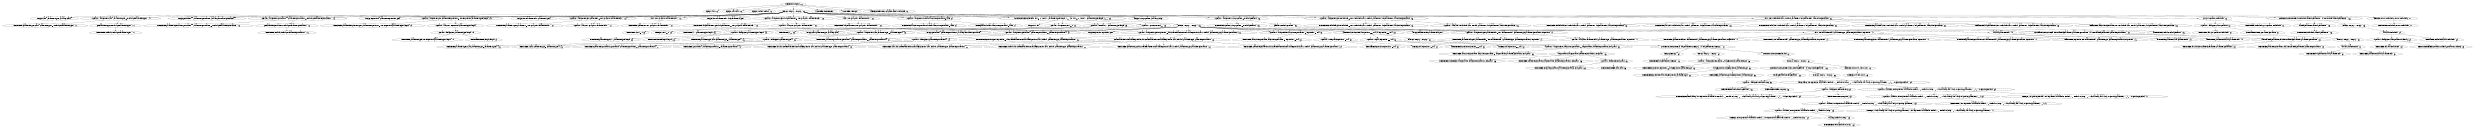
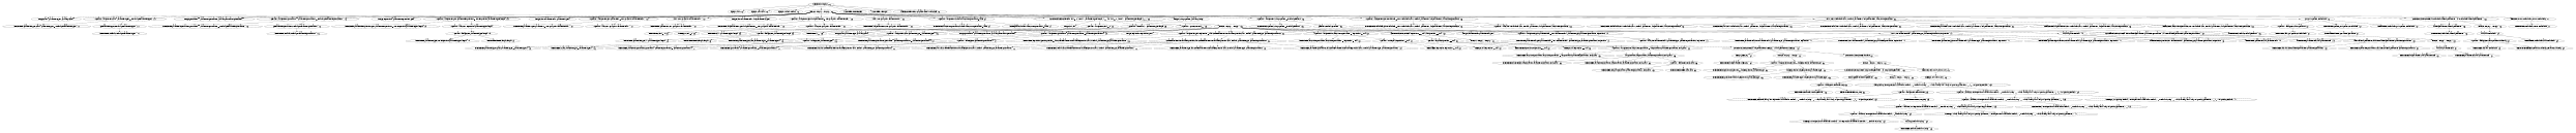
  digraph {
    fontname="DejaVu Serif"
    node [fontname="DejaVu Serif"]
    edge [fontname="DejaVu Serif"]
    n1 [label=<(METHOD,introspect)<SUB>116</SUB>>]
    n2 [label=<(PARAM,this)<SUB>116</SUB>>]
    n3 [label=<(PARAM,Class clazz)<SUB>116</SUB>>]
    n4 [label=<(PARAM,Method method)<SUB>116</SUB>>]
    n5 [label=<(BLOCK,&lt;empty&gt;,&lt;empty&gt;)<SUB>116</SUB>>]
    n6 [label=<(MODIFIER,PROTECTED)>]
    n7 [label=<(MODIFIER,VIRTUAL)>]
    n8 [label=<(METHOD_RETURN,org.apache.camel.MethodInfo)<SUB>116</SUB>>]
    n9 [label=<(LOCAL,Class[] parameterTypes: java.lang.Class[])>]
    n10 [label=<(&lt;operator&gt;.assignment,Class[] parameterTypes = method.getParameterTypes())<SUB>117</SUB>>]
    n11 [label=<(LOCAL,Annotation[][] parametersAnnotations: java.lang.annotation.Annotation[][])>]
    n12 [label=<(&lt;operator&gt;.assignment,Annotation[][] parametersAnnotations = method.getParameterAnnotations())<SUB>118</SUB>>]
    n13 [label=<(LOCAL,Expression[] parameterExpressions: ANY)>]
    n14 [label=<(&lt;operator&gt;.assignment,ANY parameterExpressions = new Expression[parameterTypes.length])<SUB>119</SUB>>]
    n15 [label=<(LOCAL,List&lt;ParameterInfo&gt; parameters: ANY)>]
    n16 [label=<(&lt;operator&gt;.assignment,ANY parameters = new ArrayList&lt;ParameterInfo&gt;())<SUB>121</SUB>>]
    n17 [label=<(&lt;init&gt;,new ArrayList&lt;ParameterInfo&gt;())<SUB>121</SUB>>]
    n18 [label=<(LOCAL,List&lt;ParameterInfo&gt; bodyParameters: ANY)>]
    n19 [label=<(&lt;operator&gt;.assignment,ANY bodyParameters = new ArrayList&lt;ParameterInfo&gt;())<SUB>122</SUB>>]
    n20 [label=<(&lt;init&gt;,new ArrayList&lt;ParameterInfo&gt;())<SUB>122</SUB>>]
    n21 [label=<(&lt;operator&gt;.assignment,boolean hasCustomAnnotation = false)<SUB>124</SUB>>]
    n22 [label=<(CONTROL_STRUCTURE,for (int i = 0; Some(i &lt; parameterTypes.length); i++),for (int i = 0; Some(i &lt; parameterTypes.length); i++))<SUB>125</SUB>>]
    n23 [label=<(LOCAL,String opName: java.lang.String)>]
    n24 [label=<(&lt;operator&gt;.assignment,String opName = method.getName())<SUB>156</SUB>>]
    n25 [label=<(&lt;operator&gt;.assignment,ANY methodInfo = new MethodInfo(clazz, method, parameters, bodyParameters, hasCustomAnnotation))<SUB>166</SUB>>]
    n26 [label=<(&lt;init&gt;,new MethodInfo(clazz, method, parameters, bodyParameters, hasCustomAnnotation))<SUB>166</SUB>>]
    n27 [label=<(put,put(opName, methodInfo))<SUB>167</SUB>>]
    n28 [label=<(CONTROL_STRUCTURE,if (methodInfo.hasBodyParameter()),if (methodInfo.hasBodyParameter()))<SUB>168</SUB>>]
    n29 [label=<(RETURN,return methodInfo;,return methodInfo;)<SUB>171</SUB>>]
    n30 [label=<(IDENTIFIER,parameterTypes,Class[] parameterTypes = method.getParameterTypes())<SUB>117</SUB>>]
    n31 [label=<(getParameterTypes,method.getParameterTypes())<SUB>117</SUB>>]
    n32 [label=<(IDENTIFIER,parametersAnnotations,Annotation[][] parametersAnnotations = method.getParameterAnnotations())<SUB>118</SUB>>]
    n33 [label=<(getParameterAnnotations,method.getParameterAnnotations())<SUB>118</SUB>>]
    n34 [label=<(IDENTIFIER,parameterExpressions,ANY parameterExpressions = new Expression[parameterTypes.length])<SUB>119</SUB>>]
    n35 [label=<(&lt;operator&gt;.alloc,new Expression[parameterTypes.length])>]
    n36 [label=<(IDENTIFIER,parameters,ANY parameters = new ArrayList&lt;ParameterInfo&gt;())<SUB>121</SUB>>]
    n37 [label=<(&lt;operator&gt;.alloc,new ArrayList&lt;ParameterInfo&gt;())<SUB>121</SUB>>]
    n38 [label=<(IDENTIFIER,parameters,new ArrayList&lt;ParameterInfo&gt;())<SUB>121</SUB>>]
    n39 [label=<(IDENTIFIER,bodyParameters,ANY bodyParameters = new ArrayList&lt;ParameterInfo&gt;())<SUB>122</SUB>>]
    n40 [label=<(&lt;operator&gt;.alloc,new ArrayList&lt;ParameterInfo&gt;())<SUB>122</SUB>>]
    n41 [label=<(IDENTIFIER,bodyParameters,new ArrayList&lt;ParameterInfo&gt;())<SUB>122</SUB>>]
    n42 [label=<(IDENTIFIER,hasCustomAnnotation,boolean hasCustomAnnotation = false)<SUB>124</SUB>>]
    n43 [label=<(LITERAL,false,boolean hasCustomAnnotation = false)<SUB>124</SUB>>]
    n44 [label=<(LOCAL,int i: int)>]
    n45 [label=<(&lt;operator&gt;.assignment,int i = 0)<SUB>125</SUB>>]
    n46 [label=<(&lt;operator&gt;.lessThan,i &lt; parameterTypes.length)<SUB>125</SUB>>]
    n47 [label=<(&lt;operator&gt;.postIncrement,i++)<SUB>125</SUB>>]
    n48 [label=<(BLOCK,&lt;empty&gt;,&lt;empty&gt;)<SUB>125</SUB>>]
    n49 [label=<(IDENTIFIER,opName,String opName = method.getName())<SUB>156</SUB>>]
    n50 [label=<(getName,method.getName())<SUB>156</SUB>>]
    n51 [label=<(IDENTIFIER,methodInfo,ANY methodInfo = new MethodInfo(clazz, method, parameters, bodyParameters, hasCustomAnnotation))<SUB>166</SUB>>]
    n52 [label=<(&lt;operator&gt;.alloc,new MethodInfo(clazz, method, parameters, bodyParameters, hasCustomAnnotation))<SUB>166</SUB>>]
    n53 [label=<(IDENTIFIER,methodInfo,new MethodInfo(clazz, method, parameters, bodyParameters, hasCustomAnnotation))<SUB>166</SUB>>]
    n54 [label=<(IDENTIFIER,clazz,new MethodInfo(clazz, method, parameters, bodyParameters, hasCustomAnnotation))<SUB>166</SUB>>]
    n55 [label=<(IDENTIFIER,method,new MethodInfo(clazz, method, parameters, bodyParameters, hasCustomAnnotation))<SUB>166</SUB>>]
    n56 [label=<(IDENTIFIER,parameters,new MethodInfo(clazz, method, parameters, bodyParameters, hasCustomAnnotation))<SUB>166</SUB>>]
    n57 [label=<(IDENTIFIER,bodyParameters,new MethodInfo(clazz, method, parameters, bodyParameters, hasCustomAnnotation))<SUB>166</SUB>>]
    n58 [label=<(IDENTIFIER,hasCustomAnnotation,new MethodInfo(clazz, method, parameters, bodyParameters, hasCustomAnnotation))<SUB>166</SUB>>]
    n59 [label=<(&lt;operator&gt;.fieldAccess,this.operations)<SUB>167</SUB>>]
+   n60 [label=<(IDENTIFIER,opName,put(opName, methodInfo))<SUB>167</SUB>>]
    n61 [label=<(IDENTIFIER,methodInfo,put(opName, methodInfo))<SUB>167</SUB>>]
    n62 [label=<(hasBodyParameter,hasBodyParameter())<SUB>168</SUB>>]
    n63 [label=<(BLOCK,&lt;empty&gt;,&lt;empty&gt;)<SUB>168</SUB>>]
    n64 [label=<(IDENTIFIER,methodInfo,return methodInfo;)<SUB>171</SUB>>]
    n65 [label=<(IDENTIFIER,method,method.getParameterTypes())<SUB>117</SUB>>]
    n66 [label=<(IDENTIFIER,method,method.getParameterAnnotations())<SUB>118</SUB>>]
    n67 [label=<(&lt;operator&gt;.fieldAccess,parameterTypes.length)<SUB>119</SUB>>]
    n68 [label=<(IDENTIFIER,parameterTypes,new Expression[parameterTypes.length])<SUB>119</SUB>>]
    n69 [label=<(FIELD_IDENTIFIER,length,length)<SUB>119</SUB>>]
    n70 [label=<(IDENTIFIER,i,int i = 0)<SUB>125</SUB>>]
    n71 [label=<(LITERAL,0,int i = 0)<SUB>125</SUB>>]
    n72 [label=<(IDENTIFIER,i,i &lt; parameterTypes.length)<SUB>125</SUB>>]
    n73 [label=<(&lt;operator&gt;.fieldAccess,parameterTypes.length)<SUB>125</SUB>>]
    n74 [label=<(IDENTIFIER,i,i++)<SUB>125</SUB>>]
    n75 [label=<(LOCAL,Class parameterType: java.lang.Class)>]
    n76 [label=<(&lt;operator&gt;.assignment,Class parameterType = parameterTypes[i])<SUB>126</SUB>>]
    n77 [label=<(LOCAL,Annotation[] parameterAnnotations: java.lang.annotation.Annotation[])>]
    n78 [label=<(&lt;operator&gt;.assignment,Annotation[] parameterAnnotations = parametersAnnotations[i])<SUB>127</SUB>>]
    n79 [label=<(LOCAL,Expression expression: ANY)>]
    n80 [label=<(&lt;operator&gt;.assignment,ANY expression = this.createParameterUnmarshalExpression(clazz, method, parameterType, parameterAnnotations))<SUB>128</SUB>>]
    n81 [label=<(&lt;operators&gt;.assignmentOr,hasCustomAnnotation |= expression != null)<SUB>130</SUB>>]
    n82 [label=<(CONTROL_STRUCTURE,if (expression == null),if (expression == null))<SUB>132</SUB>>]
    n83 [label=<(LOCAL,ParameterInfo parameterInfo: ANY)>]
    n84 [label=<(&lt;operator&gt;.assignment,ANY parameterInfo = new ParameterInfo(i, parameterType, parameterAnnotations, expression))<SUB>147</SUB>>]
    n85 [label=<(&lt;init&gt;,new ParameterInfo(i, parameterType, parameterAnnotations, expression))<SUB>147</SUB>>]
    n86 [label=<(add,add(parameterInfo))<SUB>149</SUB>>]
    n87 [label=<(CONTROL_STRUCTURE,if (isPossibleBodyParameter(parameterAnnotations)),if (isPossibleBodyParameter(parameterAnnotations)))<SUB>150</SUB>>]
    n88 [label=<(IDENTIFIER,parameterTypes,i &lt; parameterTypes.length)<SUB>125</SUB>>]
    n89 [label=<(FIELD_IDENTIFIER,length,length)<SUB>125</SUB>>]
    n90 [label=<(IDENTIFIER,parameterType,Class parameterType = parameterTypes[i])<SUB>126</SUB>>]
    n91 [label=<(&lt;operator&gt;.indexAccess,parameterTypes[i])<SUB>126</SUB>>]
    n92 [label=<(IDENTIFIER,parameterAnnotations,Annotation[] parameterAnnotations = parametersAnnotations[i])<SUB>127</SUB>>]
    n93 [label=<(&lt;operator&gt;.indexAccess,parametersAnnotations[i])<SUB>127</SUB>>]
    n94 [label=<(IDENTIFIER,expression,ANY expression = this.createParameterUnmarshalExpression(clazz, method, parameterType, parameterAnnotations))<SUB>128</SUB>>]
    n95 [label=<(createParameterUnmarshalExpression,this.createParameterUnmarshalExpression(clazz, method, parameterType, parameterAnnotations))<SUB>128</SUB>>]
    n96 [label=<(IDENTIFIER,hasCustomAnnotation,hasCustomAnnotation |= expression != null)<SUB>130</SUB>>]
    n97 [label=<(&lt;operator&gt;.notEquals,expression != null)<SUB>130</SUB>>]
    n98 [label=<(&lt;operator&gt;.equals,expression == null)<SUB>132</SUB>>]
    n99 [label=<(BLOCK,&lt;empty&gt;,&lt;empty&gt;)<SUB>132</SUB>>]
    n100 [label=<(IDENTIFIER,parameterInfo,ANY parameterInfo = new ParameterInfo(i, parameterType, parameterAnnotations, expression))<SUB>147</SUB>>]
    n101 [label=<(&lt;operator&gt;.alloc,new ParameterInfo(i, parameterType, parameterAnnotations, expression))<SUB>147</SUB>>]
    n102 [label=<(IDENTIFIER,parameterInfo,new ParameterInfo(i, parameterType, parameterAnnotations, expression))<SUB>147</SUB>>]
    n103 [label=<(IDENTIFIER,i,new ParameterInfo(i, parameterType, parameterAnnotations, expression))<SUB>147</SUB>>]
    n104 [label=<(IDENTIFIER,parameterType,new ParameterInfo(i, parameterType, parameterAnnotations, expression))<SUB>147</SUB>>]
    n105 [label=<(IDENTIFIER,parameterAnnotations,new ParameterInfo(i, parameterType, parameterAnnotations, expression))<SUB>147</SUB>>]
    n106 [label=<(IDENTIFIER,expression,new ParameterInfo(i, parameterType, parameterAnnotations, expression))<SUB>148</SUB>>]
    n107 [label=<(IDENTIFIER,parameters,add(parameterInfo))<SUB>149</SUB>>]
    n108 [label=<(IDENTIFIER,parameterInfo,add(parameterInfo))<SUB>149</SUB>>]
    n109 [label=<(isPossibleBodyParameter,this.isPossibleBodyParameter(parameterAnnotations))<SUB>150</SUB>>]
    n110 [label=<(BLOCK,&lt;empty&gt;,&lt;empty&gt;)<SUB>150</SUB>>]
    n111 [label=<(IDENTIFIER,parameterTypes,Class parameterType = parameterTypes[i])<SUB>126</SUB>>]
    n112 [label=<(IDENTIFIER,i,Class parameterType = parameterTypes[i])<SUB>126</SUB>>]
    n113 [label=<(IDENTIFIER,parametersAnnotations,Annotation[] parameterAnnotations = parametersAnnotations[i])<SUB>127</SUB>>]
    n114 [label=<(IDENTIFIER,i,Annotation[] parameterAnnotations = parametersAnnotations[i])<SUB>127</SUB>>]
    n115 [label=<(IDENTIFIER,this,this.createParameterUnmarshalExpression(clazz, method, parameterType, parameterAnnotations))<SUB>128</SUB>>]
    n116 [label=<(IDENTIFIER,clazz,this.createParameterUnmarshalExpression(clazz, method, parameterType, parameterAnnotations))<SUB>128</SUB>>]
    n117 [label=<(IDENTIFIER,method,this.createParameterUnmarshalExpression(clazz, method, parameterType, parameterAnnotations))<SUB>128</SUB>>]
    n118 [label=<(IDENTIFIER,parameterType,this.createParameterUnmarshalExpression(clazz, method, parameterType, parameterAnnotations))<SUB>128</SUB>>]
    n119 [label=<(IDENTIFIER,parameterAnnotations,this.createParameterUnmarshalExpression(clazz, method, parameterType, parameterAnnotations))<SUB>129</SUB>>]
    n120 [label=<(IDENTIFIER,expression,expression != null)<SUB>130</SUB>>]
    n121 [label=<(LITERAL,null,expression != null)<SUB>130</SUB>>]
    n122 [label=<(IDENTIFIER,expression,expression == null)<SUB>132</SUB>>]
    n123 [label=<(LITERAL,null,expression == null)<SUB>132</SUB>>]
    n124 [label=<(&lt;operators&gt;.assignmentOr,hasCustomAnnotation |= hasAnnotation(parameterAnnotations, Body.class))<SUB>133</SUB>>]
    n125 [label=<(CONTROL_STRUCTURE,if (bodyParameters.isEmpty()),if (bodyParameters.isEmpty()))<SUB>134</SUB>>]
    n126 [label=<(IDENTIFIER,hasCustomAnnotation,hasCustomAnnotation |= hasAnnotation(parameterAnnotations, Body.class))<SUB>133</SUB>>]
    n127 [label=<(hasAnnotation,hasAnnotation(parameterAnnotations, Body.class))<SUB>133</SUB>>]
    n128 [label=<(isEmpty,isEmpty())<SUB>134</SUB>>]
    n129 [label=<(BLOCK,&lt;empty&gt;,&lt;empty&gt;)<SUB>134</SUB>>]
    n130 [label=<(CONTROL_STRUCTURE,else,else)<SUB>137</SUB>>]
    n131 [label=<(IDENTIFIER,ObjectHelper,hasAnnotation(parameterAnnotations, Body.class))<SUB>133</SUB>>]
    n132 [label=<(IDENTIFIER,parameterAnnotations,hasAnnotation(parameterAnnotations, Body.class))<SUB>133</SUB>>]
    n133 [label=<(&lt;operator&gt;.fieldAccess,Body.class)<SUB>133</SUB>>]
    n134 [label=<(IDENTIFIER,Body,hasAnnotation(parameterAnnotations, Body.class))<SUB>133</SUB>>]
    n135 [label=<(FIELD_IDENTIFIER,class,class)<SUB>133</SUB>>]
    n136 [label=<(IDENTIFIER,bodyParameters,isEmpty())<SUB>134</SUB>>]
    n137 [label=<(&lt;operator&gt;.assignment,expression = bodyExpression(parameterType))<SUB>136</SUB>>]
    n138 [label=<(BLOCK,&lt;empty&gt;,&lt;empty&gt;)<SUB>137</SUB>>]
    n139 [label=<(IDENTIFIER,expression,expression = bodyExpression(parameterType))<SUB>136</SUB>>]
    n140 [label=<(bodyExpression,bodyExpression(parameterType))<SUB>136</SUB>>]
    n141 [label=<(IDENTIFIER,ExpressionBuilder,bodyExpression(parameterType))<SUB>136</SUB>>]
    n142 [label=<(IDENTIFIER,parameterType,bodyExpression(parameterType))<SUB>136</SUB>>]
    n143 [label=<(CONTROL_STRUCTURE,if (LOG.isDebugEnabled()),if (LOG.isDebugEnabled()))<SUB>138</SUB>>]
    n144 [label=<(RETURN,return null;,return null;)<SUB>143</SUB>>]
    n145 [label=<(isDebugEnabled,isDebugEnabled())<SUB>138</SUB>>]
    n146 [label=<(BLOCK,&lt;empty&gt;,&lt;empty&gt;)<SUB>138</SUB>>]
    n147 [label=<(LITERAL,null,return null;)<SUB>143</SUB>>]
    n148 [label=<(&lt;operator&gt;.fieldAccess,BeanInfo.LOG)<SUB>138</SUB>>]
    n149 [label=<(debug,debug(&quot;No expression available for method: &quot; + method.toString() + &quot; which already has a body so ignoring parameter: &quot; + i + &quot; so ignoring method&quot;))<SUB>139</SUB>>]
    n150 [label=<(IDENTIFIER,BeanInfo,isDebugEnabled())<SUB>138</SUB>>]
    n151 [label=<(FIELD_IDENTIFIER,LOG,LOG)<SUB>138</SUB>>]
    n152 [label=<(&lt;operator&gt;.fieldAccess,BeanInfo.LOG)<SUB>139</SUB>>]
    n153 [label=<(&lt;operator&gt;.addition,&quot;No expression available for method: &quot; + method.toString() + &quot; which already has a body so ignoring parameter: &quot; + i + &quot; so ignoring method&quot;)<SUB>139</SUB>>]
    n154 [label=<(IDENTIFIER,BeanInfo,debug(&quot;No expression available for method: &quot; + method.toString() + &quot; which already has a body so ignoring parameter: &quot; + i + &quot; so ignoring method&quot;))<SUB>139</SUB>>]
    n155 [label=<(FIELD_IDENTIFIER,LOG,LOG)<SUB>139</SUB>>]
    n156 [label=<(&lt;operator&gt;.addition,&quot;No expression available for method: &quot; + method.toString() + &quot; which already has a body so ignoring parameter: &quot; + i)<SUB>139</SUB>>]
    n157 [label=<(LITERAL,&quot; so ignoring method&quot;,&quot;No expression available for method: &quot; + method.toString() + &quot; which already has a body so ignoring parameter: &quot; + i + &quot; so ignoring method&quot;)<SUB>141</SUB>>]
    n158 [label=<(&lt;operator&gt;.addition,&quot;No expression available for method: &quot; + method.toString() + &quot; which already has a body so ignoring parameter: &quot;)<SUB>139</SUB>>]
    n159 [label=<(IDENTIFIER,i,&quot;No expression available for method: &quot; + method.toString() + &quot; which already has a body so ignoring parameter: &quot; + i)<SUB>140</SUB>>]
    n160 [label=<(&lt;operator&gt;.addition,&quot;No expression available for method: &quot; + method.toString())<SUB>139</SUB>>]
    n161 [label=<(LITERAL,&quot; which already has a body so ignoring parameter: &quot;,&quot;No expression available for method: &quot; + method.toString() + &quot; which already has a body so ignoring parameter: &quot;)<SUB>140</SUB>>]
    n162 [label=<(LITERAL,&quot;No expression available for method: &quot;,&quot;No expression available for method: &quot; + method.toString())<SUB>139</SUB>>]
    n163 [label=<(toString,method.toString())<SUB>139</SUB>>]
    n164 [label=<(IDENTIFIER,method,method.toString())<SUB>139</SUB>>]
    n165 [label=<(IDENTIFIER,this,this.isPossibleBodyParameter(parameterAnnotations))<SUB>150</SUB>>]
    n166 [label=<(IDENTIFIER,parameterAnnotations,this.isPossibleBodyParameter(parameterAnnotations))<SUB>150</SUB>>]
    n167 [label=<(add,add(parameterInfo))<SUB>151</SUB>>]
    n168 [label=<(IDENTIFIER,bodyParameters,add(parameterInfo))<SUB>151</SUB>>]
    n169 [label=<(IDENTIFIER,parameterInfo,add(parameterInfo))<SUB>151</SUB>>]
    n170 [label=<(IDENTIFIER,method,method.getName())<SUB>156</SUB>>]
    n171 [label=<(IDENTIFIER,this,put(opName, methodInfo))<SUB>167</SUB>>]
    n172 [label=<(FIELD_IDENTIFIER,operations,operations)<SUB>167</SUB>>]
    n173 [label=<(IDENTIFIER,methodInfo,hasBodyParameter())<SUB>168</SUB>>]
    n174 [label=<(add,add(methodInfo))<SUB>169</SUB>>]
    n175 [label=<(&lt;operator&gt;.fieldAccess,this.operationsWithBody)<SUB>169</SUB>>]
    n176 [label=<(IDENTIFIER,methodInfo,add(methodInfo))<SUB>169</SUB>>]
    n177 [label=<(IDENTIFIER,this,add(methodInfo))<SUB>169</SUB>>]
    n178 [label=<(FIELD_IDENTIFIER,operationsWithBody,operationsWithBody)<SUB>169</SUB>>]
    n1 -> n2
    n1 -> n3
    n1 -> n4
    n1 -> n5
    n1 -> n6
    n1 -> n7
    n1 -> n8
    n5 -> n9
    n5 -> n10
    n5 -> n11
    n5 -> n12
    n5 -> n13
    n5 -> n14
    n5 -> n15
    n5 -> n16
    n5 -> n17
    n5 -> n18
    n5 -> n19
    n5 -> n20
    n5 -> n21
    n5 -> n22
    n5 -> n23
    n5 -> n24
    n5 -> n25
    n5 -> n26
    n5 -> n27
    n5 -> n28
    n5 -> n29
    n10 -> n30
    n10 -> n31
    n12 -> n32
    n12 -> n33
    n14 -> n34
    n14 -> n35
    n16 -> n36
    n16 -> n37
    n17 -> n38
    n19 -> n39
    n19 -> n40
    n20 -> n41
    n21 -> n42
    n21 -> n43
    n22 -> n44
    n22 -> n45
    n22 -> n46
    n22 -> n47
    n22 -> n48
    n24 -> n49
    n24 -> n50
    n25 -> n51
    n25 -> n52
    n26 -> n53
    n26 -> n54
    n26 -> n55
    n26 -> n56
    n26 -> n57
    n26 -> n58
    n27 -> n59
+   n27 -> n60
    n27 -> n61
    n28 -> n62
    n28 -> n63
    n29 -> n64
    n31 -> n65
    n33 -> n66
    n35 -> n67
    n45 -> n70
    n45 -> n71
    n46 -> n72
    n46 -> n73
    n47 -> n74
    n48 -> n75
    n48 -> n76
    n48 -> n77
    n48 -> n78
    n48 -> n79
    n48 -> n80
    n48 -> n81
    n48 -> n82
    n48 -> n83
    n48 -> n84
    n48 -> n85
    n48 -> n86
    n48 -> n87
    n50 -> n170
    n59 -> n171
    n59 -> n172
    n62 -> n173
    n63 -> n174
    n67 -> n68
    n67 -> n69
    n73 -> n88
    n73 -> n89
    n76 -> n90
    n76 -> n91
    n78 -> n92
    n78 -> n93
    n80 -> n94
    n80 -> n95
    n81 -> n96
    n81 -> n97
    n82 -> n98
    n82 -> n99
    n84 -> n100
    n84 -> n101
    n85 -> n102
    n85 -> n103
    n85 -> n104
    n85 -> n105
    n85 -> n106
    n86 -> n107
    n86 -> n108
    n87 -> n109
    n87 -> n110
    n91 -> n111
    n91 -> n112
    n93 -> n113
    n93 -> n114
    n95 -> n115
    n95 -> n116
    n95 -> n117
    n95 -> n118
    n95 -> n119
    n97 -> n120
    n97 -> n121
    n98 -> n122
    n98 -> n123
    n99 -> n124
    n99 -> n125
    n109 -> n165
    n109 -> n166
    n110 -> n167
    n124 -> n126
    n124 -> n127
    n125 -> n128
    n125 -> n129
    n125 -> n130
    n127 -> n131
    n127 -> n132
    n127 -> n133
    n128 -> n136
    n129 -> n137
    n130 -> n138
    n133 -> n134
    n133 -> n135
    n137 -> n139
    n137 -> n140
    n138 -> n143
    n138 -> n144
    n140 -> n141
    n140 -> n142
    n143 -> n145
    n143 -> n146
    n144 -> n147
    n145 -> n148
    n146 -> n149
    n148 -> n150
    n148 -> n151
    n149 -> n152
    n149 -> n153
    n152 -> n154
    n152 -> n155
    n153 -> n156
    n153 -> n157
    n156 -> n158
    n156 -> n159
    n158 -> n160
    n158 -> n161
    n160 -> n162
    n160 -> n163
    n163 -> n164
    n167 -> n168
    n167 -> n169
    n174 -> n175
    n174 -> n176
    n175 -> n177
    n175 -> n178
  }
